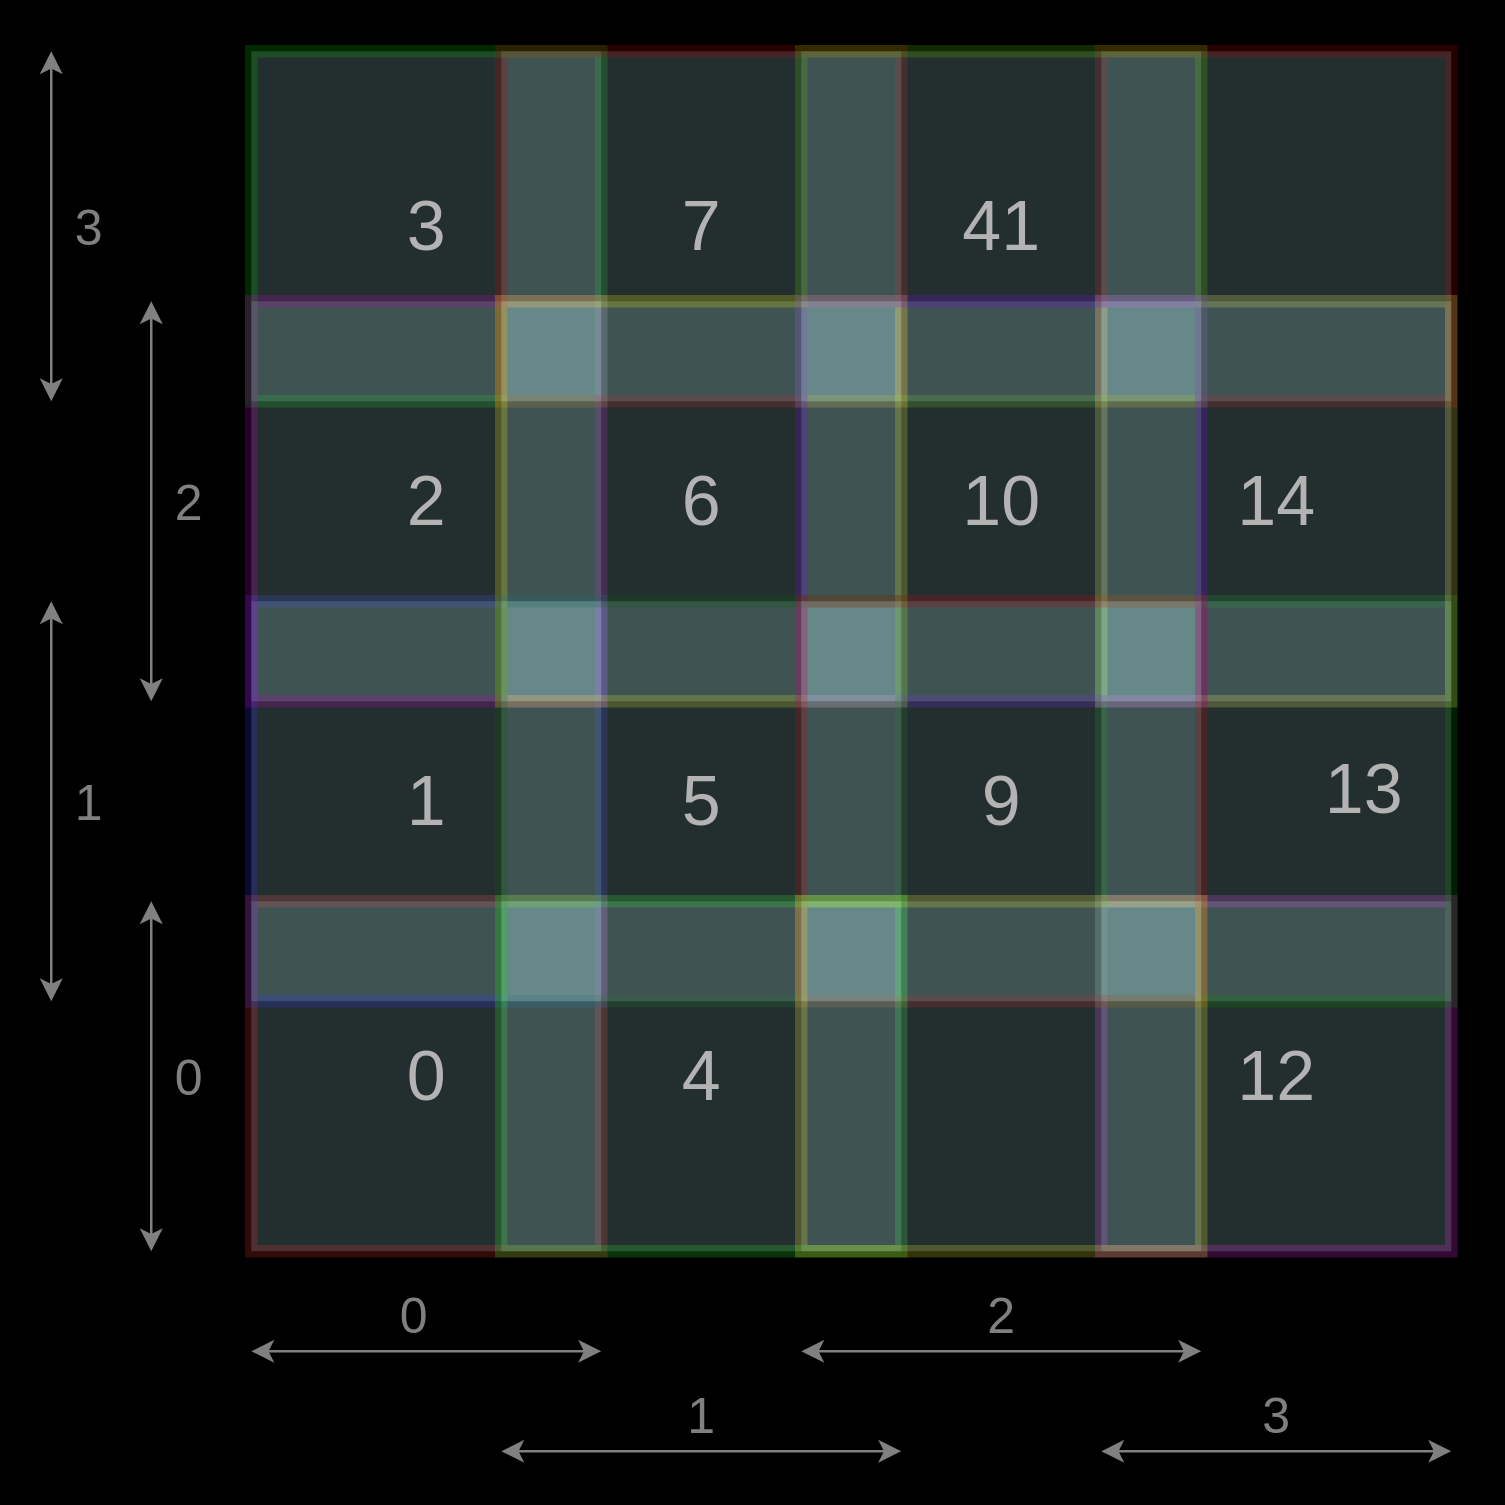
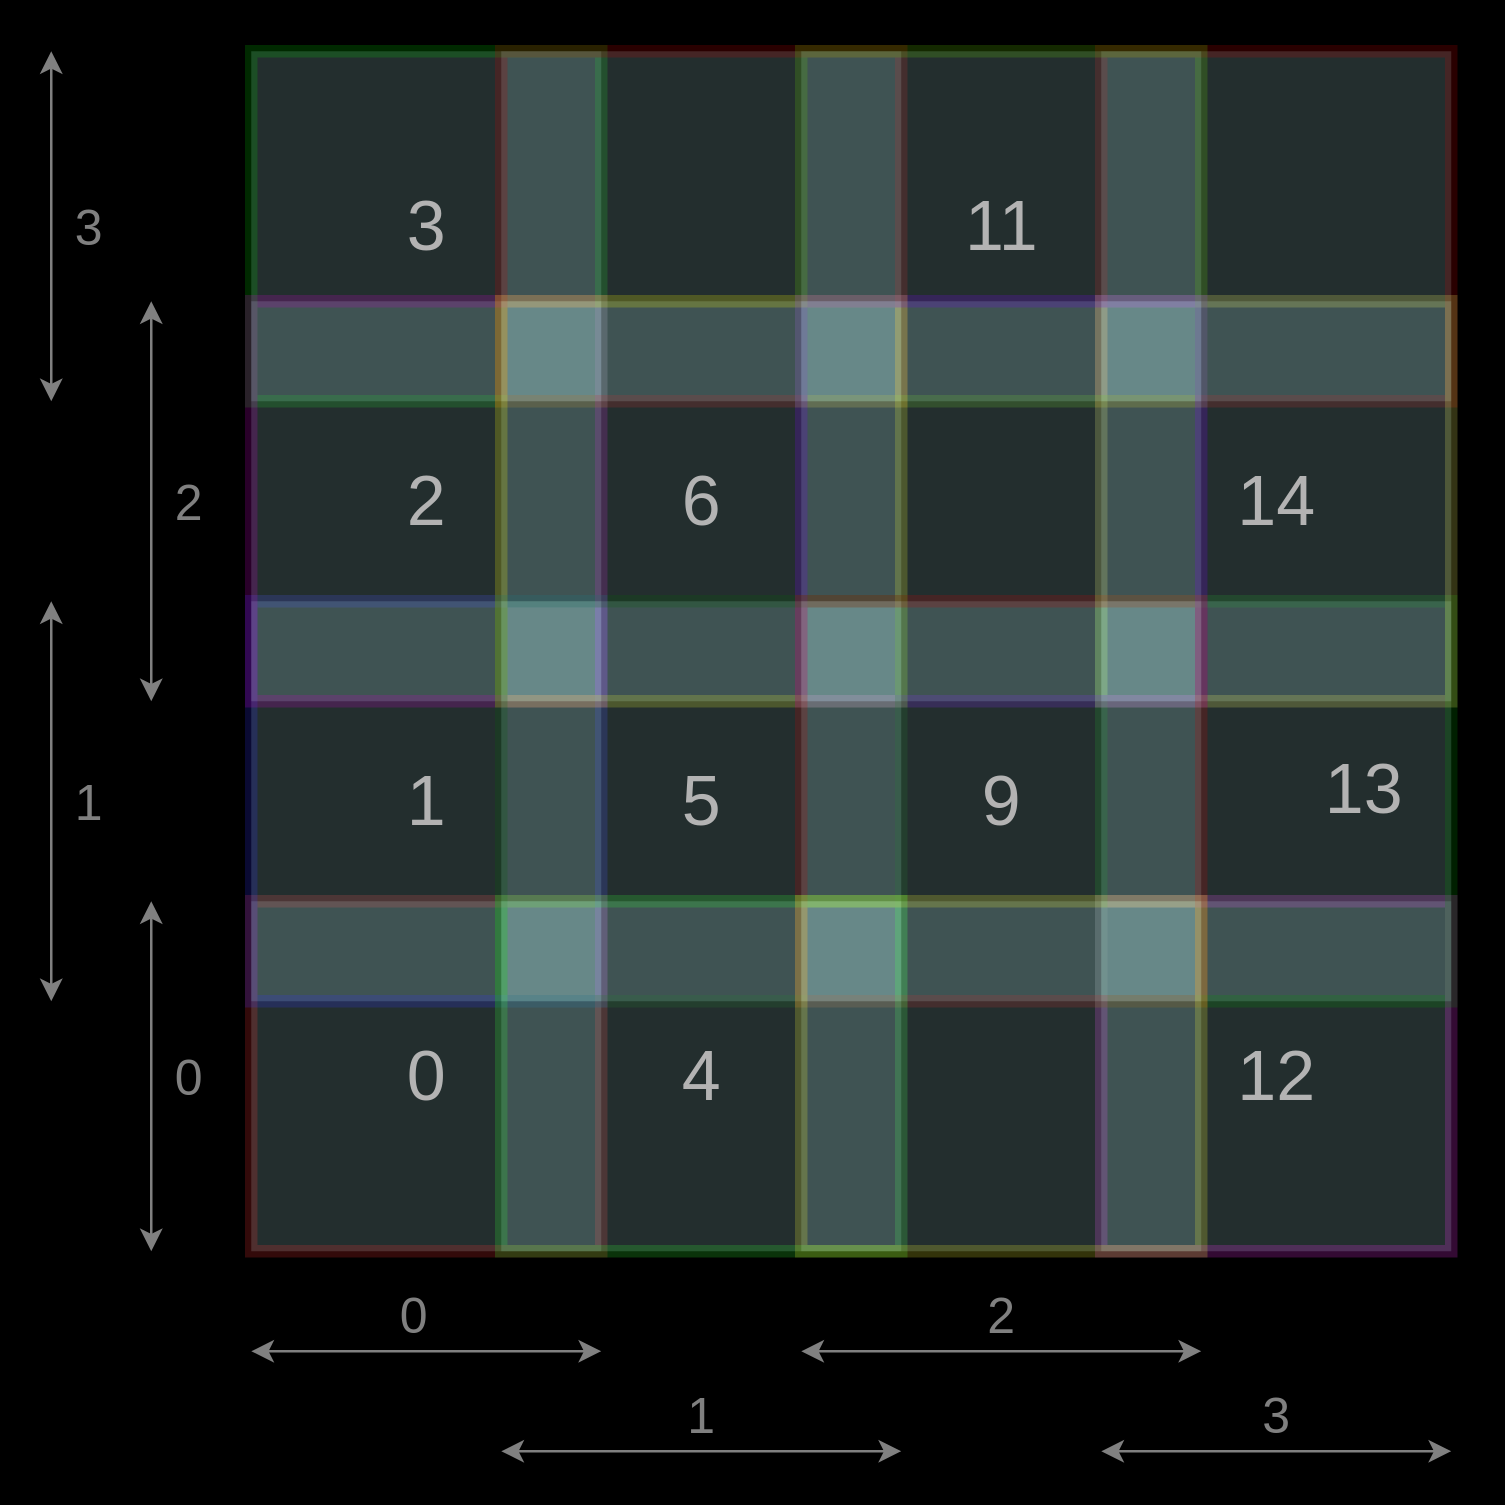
  <mxCell id="0" />
  <mxCell id="1" parent="0" />
  <mxCell id="2" value="" style="whiteSpace=wrap;html=1;aspect=fixed;shadow=0;strokeColor=#FF3333;strokeWidth=5;fillColor=#b0e3e6;opacity=20;glass=0;rounded=0;gradientColor=none;" parent="1" vertex="1"><mxGeometry x="100" y="360" width="140" height="140" as="geometry" /></mxCell>
  <mxCell id="3" value="" style="whiteSpace=wrap;html=1;aspect=fixed;shadow=0;strokeColor=#00CC00;strokeWidth=5;fillColor=#b0e3e6;opacity=20;rounded=0;" parent="1" vertex="1"><mxGeometry x="100" y="20" width="140" height="140" as="geometry" /></mxCell>
  <mxCell id="4" value="" style="whiteSpace=wrap;html=1;aspect=fixed;shadow=0;strokeColor=#FF33FF;strokeWidth=5;fillColor=#b0e3e6;opacity=20;rounded=0;" parent="1" vertex="1"><mxGeometry x="440" y="360" width="140" height="140" as="geometry" /></mxCell>
  <mxCell id="5" value="" style="whiteSpace=wrap;html=1;aspect=fixed;shadow=0;strokeColor=#CC0000;strokeWidth=5;fillColor=#b0e3e6;opacity=20;rounded=0;" parent="1" vertex="1"><mxGeometry x="440" y="20" width="140" height="140" as="geometry" /></mxCell>
  <mxCell id="6" value="" style="rounded=0;whiteSpace=wrap;html=1;shadow=0;strokeColor=#3333FF;strokeWidth=5;fillColor=#b0e3e6;opacity=20;" parent="1" vertex="1"><mxGeometry x="100" y="240" width="140" height="160" as="geometry" /></mxCell>
  <mxCell id="7" value="" style="rounded=0;whiteSpace=wrap;html=1;shadow=0;strokeColor=#009900;strokeWidth=5;fillColor=#b0e3e6;opacity=20;" parent="1" vertex="1"><mxGeometry x="440" y="240" width="140" height="160" as="geometry" /></mxCell>
  <mxCell id="8" value="" style="rounded=0;whiteSpace=wrap;html=1;shadow=0;strokeColor=#CC00CC;strokeWidth=5;fillColor=#b0e3e6;opacity=20;" parent="1" vertex="1"><mxGeometry x="100" y="120" width="140" height="160" as="geometry" /></mxCell>
  <mxCell id="9" value="" style="rounded=0;whiteSpace=wrap;html=1;shadow=0;strokeColor=#FFFF66;strokeWidth=5;fillColor=#b0e3e6;opacity=20;" parent="1" vertex="1"><mxGeometry x="440" y="120" width="140" height="160" as="geometry" /></mxCell>
  <mxCell id="10" value="" style="rounded=0;whiteSpace=wrap;html=1;shadow=0;strokeColor=#CC0000;strokeWidth=5;fillColor=#b0e3e6;opacity=20;" parent="1" vertex="1"><mxGeometry x="200" y="20" width="160" height="140" as="geometry" /></mxCell>
  <mxCell id="11" value="" style="rounded=0;whiteSpace=wrap;html=1;shadow=0;strokeColor=#66CC00;strokeWidth=5;fillColor=#b0e3e6;opacity=20;" parent="1" vertex="1"><mxGeometry x="320" y="20" width="160" height="140" as="geometry" /></mxCell>
  <mxCell id="12" value="" style="rounded=0;whiteSpace=wrap;html=1;shadow=0;strokeColor=#FFFF00;strokeWidth=5;fillColor=#b0e3e6;opacity=20;" parent="1" vertex="1"><mxGeometry x="200" y="120" width="160" height="160" as="geometry" /></mxCell>
  <mxCell id="13" value="" style="rounded=0;whiteSpace=wrap;html=1;shadow=0;strokeColor=#7F00FF;strokeWidth=5;fillColor=#b0e3e6;opacity=20;" parent="1" vertex="1"><mxGeometry x="320" y="120" width="160" height="160" as="geometry" /></mxCell>
  <mxCell id="14" value="" style="rounded=0;whiteSpace=wrap;html=1;shadow=0;strokeColor=#006600;strokeWidth=5;fillColor=#b0e3e6;opacity=20;labelBorderColor=none;" parent="1" vertex="1"><mxGeometry x="200" y="240" width="160" height="160" as="geometry" /></mxCell>
  <mxCell id="15" value="" style="rounded=0;whiteSpace=wrap;html=1;shadow=0;strokeColor=#CC0000;strokeWidth=5;fillColor=#b0e3e6;opacity=20;" parent="1" vertex="1"><mxGeometry x="320" y="240" width="160" height="160" as="geometry" /></mxCell>
  <mxCell id="16" value="" style="rounded=0;whiteSpace=wrap;html=1;shadow=0;strokeColor=#33FF33;strokeWidth=5;fillColor=#b0e3e6;opacity=20;" parent="1" vertex="1"><mxGeometry x="200" y="360" width="160" height="140" as="geometry" /></mxCell>
  <mxCell id="17" value="" style="rounded=0;whiteSpace=wrap;html=1;shadow=0;strokeColor=#FFFF33;strokeWidth=5;fillColor=#b0e3e6;opacity=20;" parent="1" vertex="1"><mxGeometry x="320" y="360" width="160" height="140" as="geometry" /></mxCell>
  <mxCell id="18" value="" style="endArrow=classic;startArrow=classic;html=1;shadow=0;strokeColor=#808080;" parent="1" edge="1"><mxGeometry width="50" height="50" relative="1" as="geometry"><mxPoint x="100" y="540" as="sourcePoint" /><mxPoint x="240" y="540" as="targetPoint" /><Array as="points" /></mxGeometry></mxCell>
  <mxCell id="19" value="" style="endArrow=classic;startArrow=classic;html=1;shadow=0;strokeColor=#808080;" parent="1" edge="1"><mxGeometry width="50" height="50" relative="1" as="geometry"><mxPoint x="440" y="580" as="sourcePoint" /><mxPoint x="580" y="580" as="targetPoint" /><Array as="points" /></mxGeometry></mxCell>
  <mxCell id="20" value="" style="endArrow=classic;startArrow=classic;html=1;shadow=0;strokeColor=#808080;" parent="1" edge="1"><mxGeometry width="50" height="50" relative="1" as="geometry"><mxPoint x="320" y="540" as="sourcePoint" /><mxPoint x="480" y="540" as="targetPoint" /><Array as="points" /></mxGeometry></mxCell>
  <mxCell id="21" value="" style="endArrow=classic;startArrow=classic;html=1;shadow=0;strokeColor=#808080;" parent="1" edge="1"><mxGeometry width="50" height="50" relative="1" as="geometry"><mxPoint x="200" y="580" as="sourcePoint" /><mxPoint x="360" y="580" as="targetPoint" /><Array as="points" /></mxGeometry></mxCell>
  <mxCell id="22" value="" style="endArrow=classic;startArrow=classic;html=1;shadow=0;strokeColor=#808080;" parent="1" edge="1"><mxGeometry width="50" height="50" relative="1" as="geometry"><mxPoint x="60" y="500" as="sourcePoint" /><mxPoint x="60" y="360" as="targetPoint" /><Array as="points" /></mxGeometry></mxCell>
  <mxCell id="23" value="" style="endArrow=classic;startArrow=classic;html=1;shadow=0;strokeColor=#808080;" parent="1" edge="1"><mxGeometry width="50" height="50" relative="1" as="geometry"><mxPoint x="20" y="160" as="sourcePoint" /><mxPoint x="20" y="20" as="targetPoint" /><Array as="points" /></mxGeometry></mxCell>
  <mxCell id="24" value="" style="endArrow=classic;startArrow=classic;html=1;shadow=0;strokeColor=#808080;" parent="1" edge="1"><mxGeometry width="50" height="50" relative="1" as="geometry"><mxPoint x="60" y="280" as="sourcePoint" /><mxPoint x="60" y="120" as="targetPoint" /><Array as="points" /></mxGeometry></mxCell>
  <mxCell id="25" value="" style="endArrow=classic;startArrow=classic;html=1;shadow=0;strokeColor=#808080;" parent="1" edge="1"><mxGeometry width="50" height="50" relative="1" as="geometry"><mxPoint x="20" y="400" as="sourcePoint" /><mxPoint x="20" y="240" as="targetPoint" /><Array as="points" /></mxGeometry></mxCell>
  <mxCell id="26" value="0" style="text;html=1;align=center;verticalAlign=middle;resizable=0;points=[];autosize=1;strokeColor=none;fillColor=none;fontSize=20;fontColor=#808080;" parent="1" vertex="1"><mxGeometry x="150" y="510" width="30" height="30" as="geometry" /></mxCell>
  <mxCell id="27" value="1" style="text;html=1;align=center;verticalAlign=middle;resizable=0;points=[];autosize=1;strokeColor=none;fillColor=none;fontSize=20;fontColor=#808080;" parent="1" vertex="1"><mxGeometry x="265" y="550" width="30" height="30" as="geometry" /></mxCell>
  <mxCell id="28" value="2" style="text;html=1;align=center;verticalAlign=middle;resizable=0;points=[];autosize=1;strokeColor=none;fillColor=none;fontSize=20;fontColor=#808080;" parent="1" vertex="1"><mxGeometry x="385" y="510" width="30" height="30" as="geometry" /></mxCell>
  <mxCell id="29" value="3" style="text;html=1;align=center;verticalAlign=middle;resizable=0;points=[];autosize=1;strokeColor=none;fillColor=none;fontSize=20;fontColor=#808080;" parent="1" vertex="1"><mxGeometry x="495" y="550" width="30" height="30" as="geometry" /></mxCell>
  <mxCell id="30" value="0" style="text;html=1;align=center;verticalAlign=middle;resizable=0;points=[];autosize=1;strokeColor=none;fillColor=none;fontSize=20;fontColor=#808080;" parent="1" vertex="1"><mxGeometry x="60" y="415" width="30" height="30" as="geometry" /></mxCell>
  <mxCell id="31" value="1" style="text;html=1;align=center;verticalAlign=middle;resizable=0;points=[];autosize=1;strokeColor=none;fillColor=none;fontSize=20;fontColor=#808080;" parent="1" vertex="1"><mxGeometry x="20" y="305" width="30" height="30" as="geometry" /></mxCell>
  <mxCell id="32" value="2" style="text;html=1;align=center;verticalAlign=middle;resizable=0;points=[];autosize=1;strokeColor=none;fillColor=none;fontSize=20;fontColor=#808080;" parent="1" vertex="1"><mxGeometry x="60" y="185" width="30" height="30" as="geometry" /></mxCell>
  <mxCell id="33" value="3" style="text;html=1;align=center;verticalAlign=middle;resizable=0;points=[];autosize=1;strokeColor=none;fillColor=none;fontSize=20;fontColor=#808080;" parent="1" vertex="1"><mxGeometry x="20" y="75" width="30" height="30" as="geometry" /></mxCell>
  <mxCell id="34" value="0" style="text;html=1;align=center;verticalAlign=middle;resizable=0;points=[];autosize=1;strokeColor=none;fillColor=none;fontSize=28;fontColor=#B3B3B3;" parent="1" vertex="1"><mxGeometry x="155" y="410" width="30" height="40" as="geometry" /></mxCell>
  <mxCell id="35" value="4" style="text;html=1;align=center;verticalAlign=middle;resizable=0;points=[];autosize=1;strokeColor=none;fillColor=none;fontSize=28;fontColor=#B3B3B3;" parent="1" vertex="1"><mxGeometry x="265" y="410" width="30" height="40" as="geometry" /></mxCell>
  <mxCell id="36" value="12" style="text;html=1;align=center;verticalAlign=middle;resizable=0;points=[];autosize=1;strokeColor=none;fillColor=none;fontSize=28;fontColor=#B3B3B3;" parent="1" vertex="1"><mxGeometry x="485" y="410" width="50" height="40" as="geometry" /></mxCell>
  <mxCell id="37" value="1" style="text;html=1;align=center;verticalAlign=middle;resizable=0;points=[];autosize=1;strokeColor=none;fillColor=none;fontSize=28;fontColor=#B3B3B3;" parent="1" vertex="1"><mxGeometry x="155" y="300" width="30" height="40" as="geometry" /></mxCell>
  <mxCell id="38" value="5" style="text;html=1;align=center;verticalAlign=middle;resizable=0;points=[];autosize=1;strokeColor=none;fillColor=none;fontSize=28;fontColor=#B3B3B3;" parent="1" vertex="1"><mxGeometry x="265" y="300" width="30" height="40" as="geometry" /></mxCell>
  <mxCell id="39" value="9" style="text;html=1;align=center;verticalAlign=middle;resizable=0;points=[];autosize=1;strokeColor=none;fillColor=none;fontSize=28;fontColor=#B3B3B3;" parent="1" vertex="1"><mxGeometry x="385" y="300" width="30" height="40" as="geometry" /></mxCell>
  <mxCell id="40" value="13" style="text;html=1;align=center;verticalAlign=middle;resizable=0;points=[];autosize=1;strokeColor=none;fillColor=none;fontSize=28;fontColor=#B3B3B3;" parent="1" vertex="1"><mxGeometry x="520" y="295" width="50" height="40" as="geometry" /></mxCell>
  <mxCell id="41" value="2" style="text;html=1;align=center;verticalAlign=middle;resizable=0;points=[];autosize=1;strokeColor=none;fillColor=none;fontSize=28;fontColor=#B3B3B3;" parent="1" vertex="1"><mxGeometry x="155" y="180" width="30" height="40" as="geometry" /></mxCell>
  <mxCell id="42" value="6" style="text;html=1;align=center;verticalAlign=middle;resizable=0;points=[];autosize=1;strokeColor=none;fillColor=none;fontSize=28;fontColor=#B3B3B3;" parent="1" vertex="1"><mxGeometry x="265" y="180" width="30" height="40" as="geometry" /></mxCell>
- <mxCell id="43" value="10" style="text;html=1;align=center;verticalAlign=middle;resizable=0;points=[];autosize=1;strokeColor=none;fillColor=none;fontSize=28;fontColor=#B3B3B3;" parent="1" vertex="1"><mxGeometry x="375" y="180" width="50" height="40" as="geometry" /></mxCell>
  <mxCell id="44" value="14" style="text;html=1;align=center;verticalAlign=middle;resizable=0;points=[];autosize=1;strokeColor=none;fillColor=none;fontSize=28;fontColor=#B3B3B3;" parent="1" vertex="1"><mxGeometry x="485" y="180" width="50" height="40" as="geometry" /></mxCell>
  <mxCell id="45" value="3" style="text;html=1;align=center;verticalAlign=middle;resizable=0;points=[];autosize=1;strokeColor=none;fillColor=none;fontSize=28;fontColor=#B3B3B3;" parent="1" vertex="1"><mxGeometry x="155" y="70" width="30" height="40" as="geometry" /></mxCell>
- <mxCell id="46" value="7" style="text;html=1;align=center;verticalAlign=middle;resizable=0;points=[];autosize=1;strokeColor=none;fillColor=none;fontSize=28;fontColor=#B3B3B3;" parent="1" vertex="1"><mxGeometry x="265" y="70" width="30" height="40" as="geometry" /></mxCell>
- <mxCell id="47" value="41" style="text;html=1;align=center;verticalAlign=middle;resizable=0;points=[];autosize=1;strokeColor=none;fillColor=none;fontSize=28;fontColor=#B3B3B3;" parent="1" vertex="1"><mxGeometry x="380" y="70" width="40" height="40" as="geometry" /></mxCell>
+ <mxCell id="47" value="11" style="text;html=1;align=center;verticalAlign=middle;resizable=0;points=[];autosize=1;strokeColor=none;fillColor=none;fontSize=28;fontColor=#B3B3B3;" parent="1" vertex="1"><mxGeometry x="380" y="70" width="40" height="40" as="geometry" /></mxCell>
